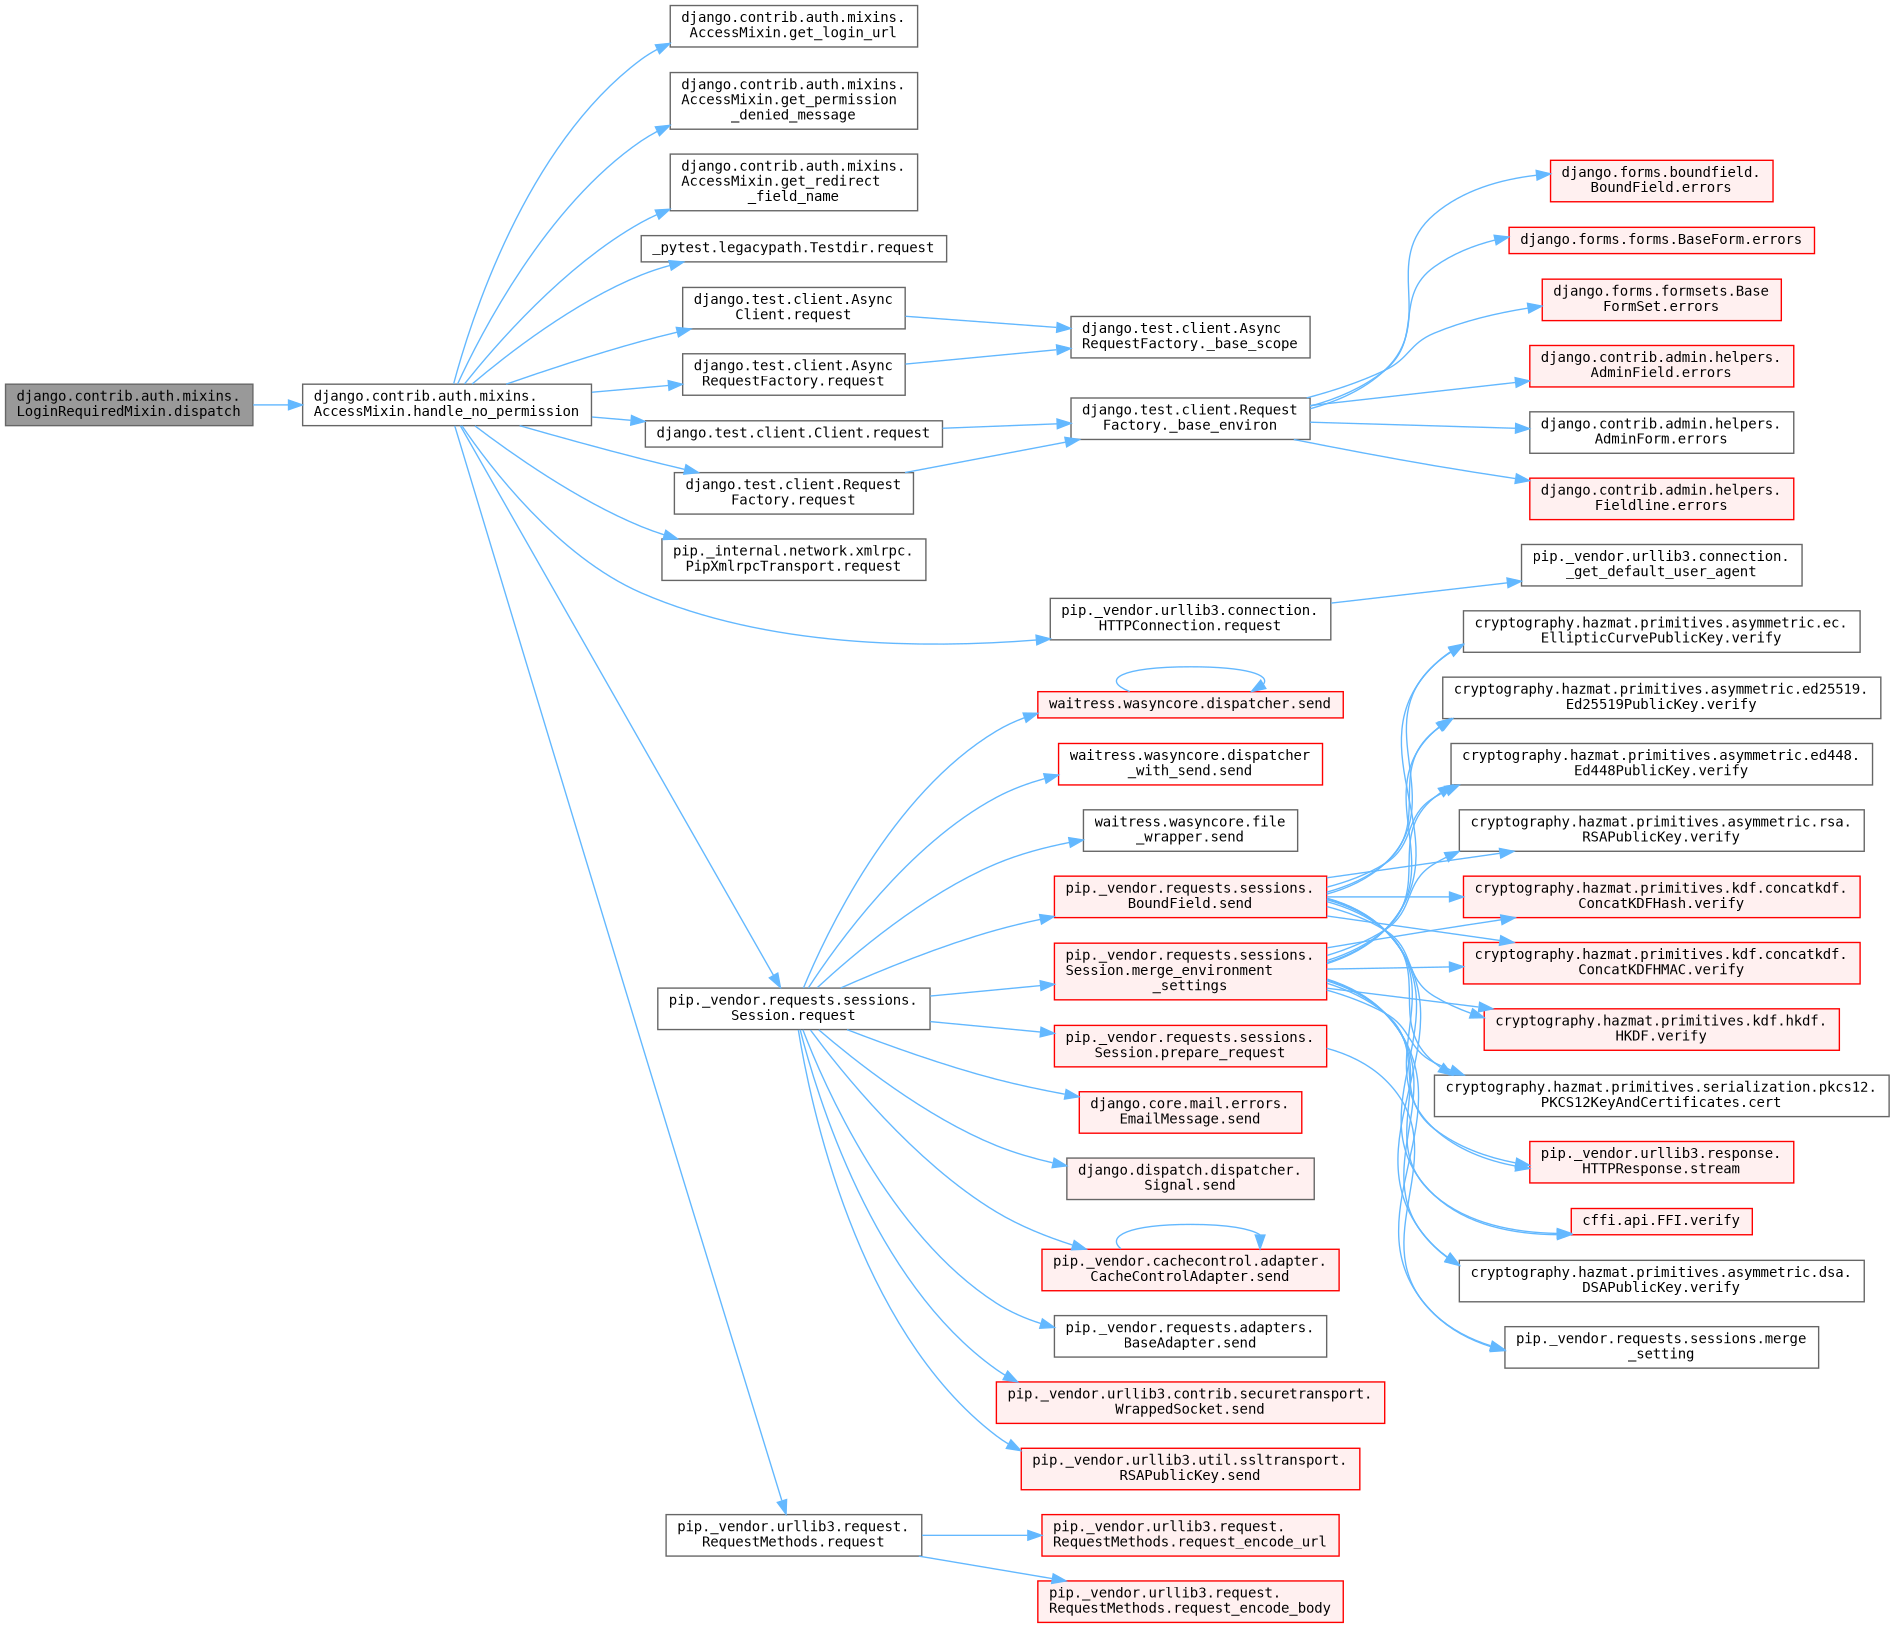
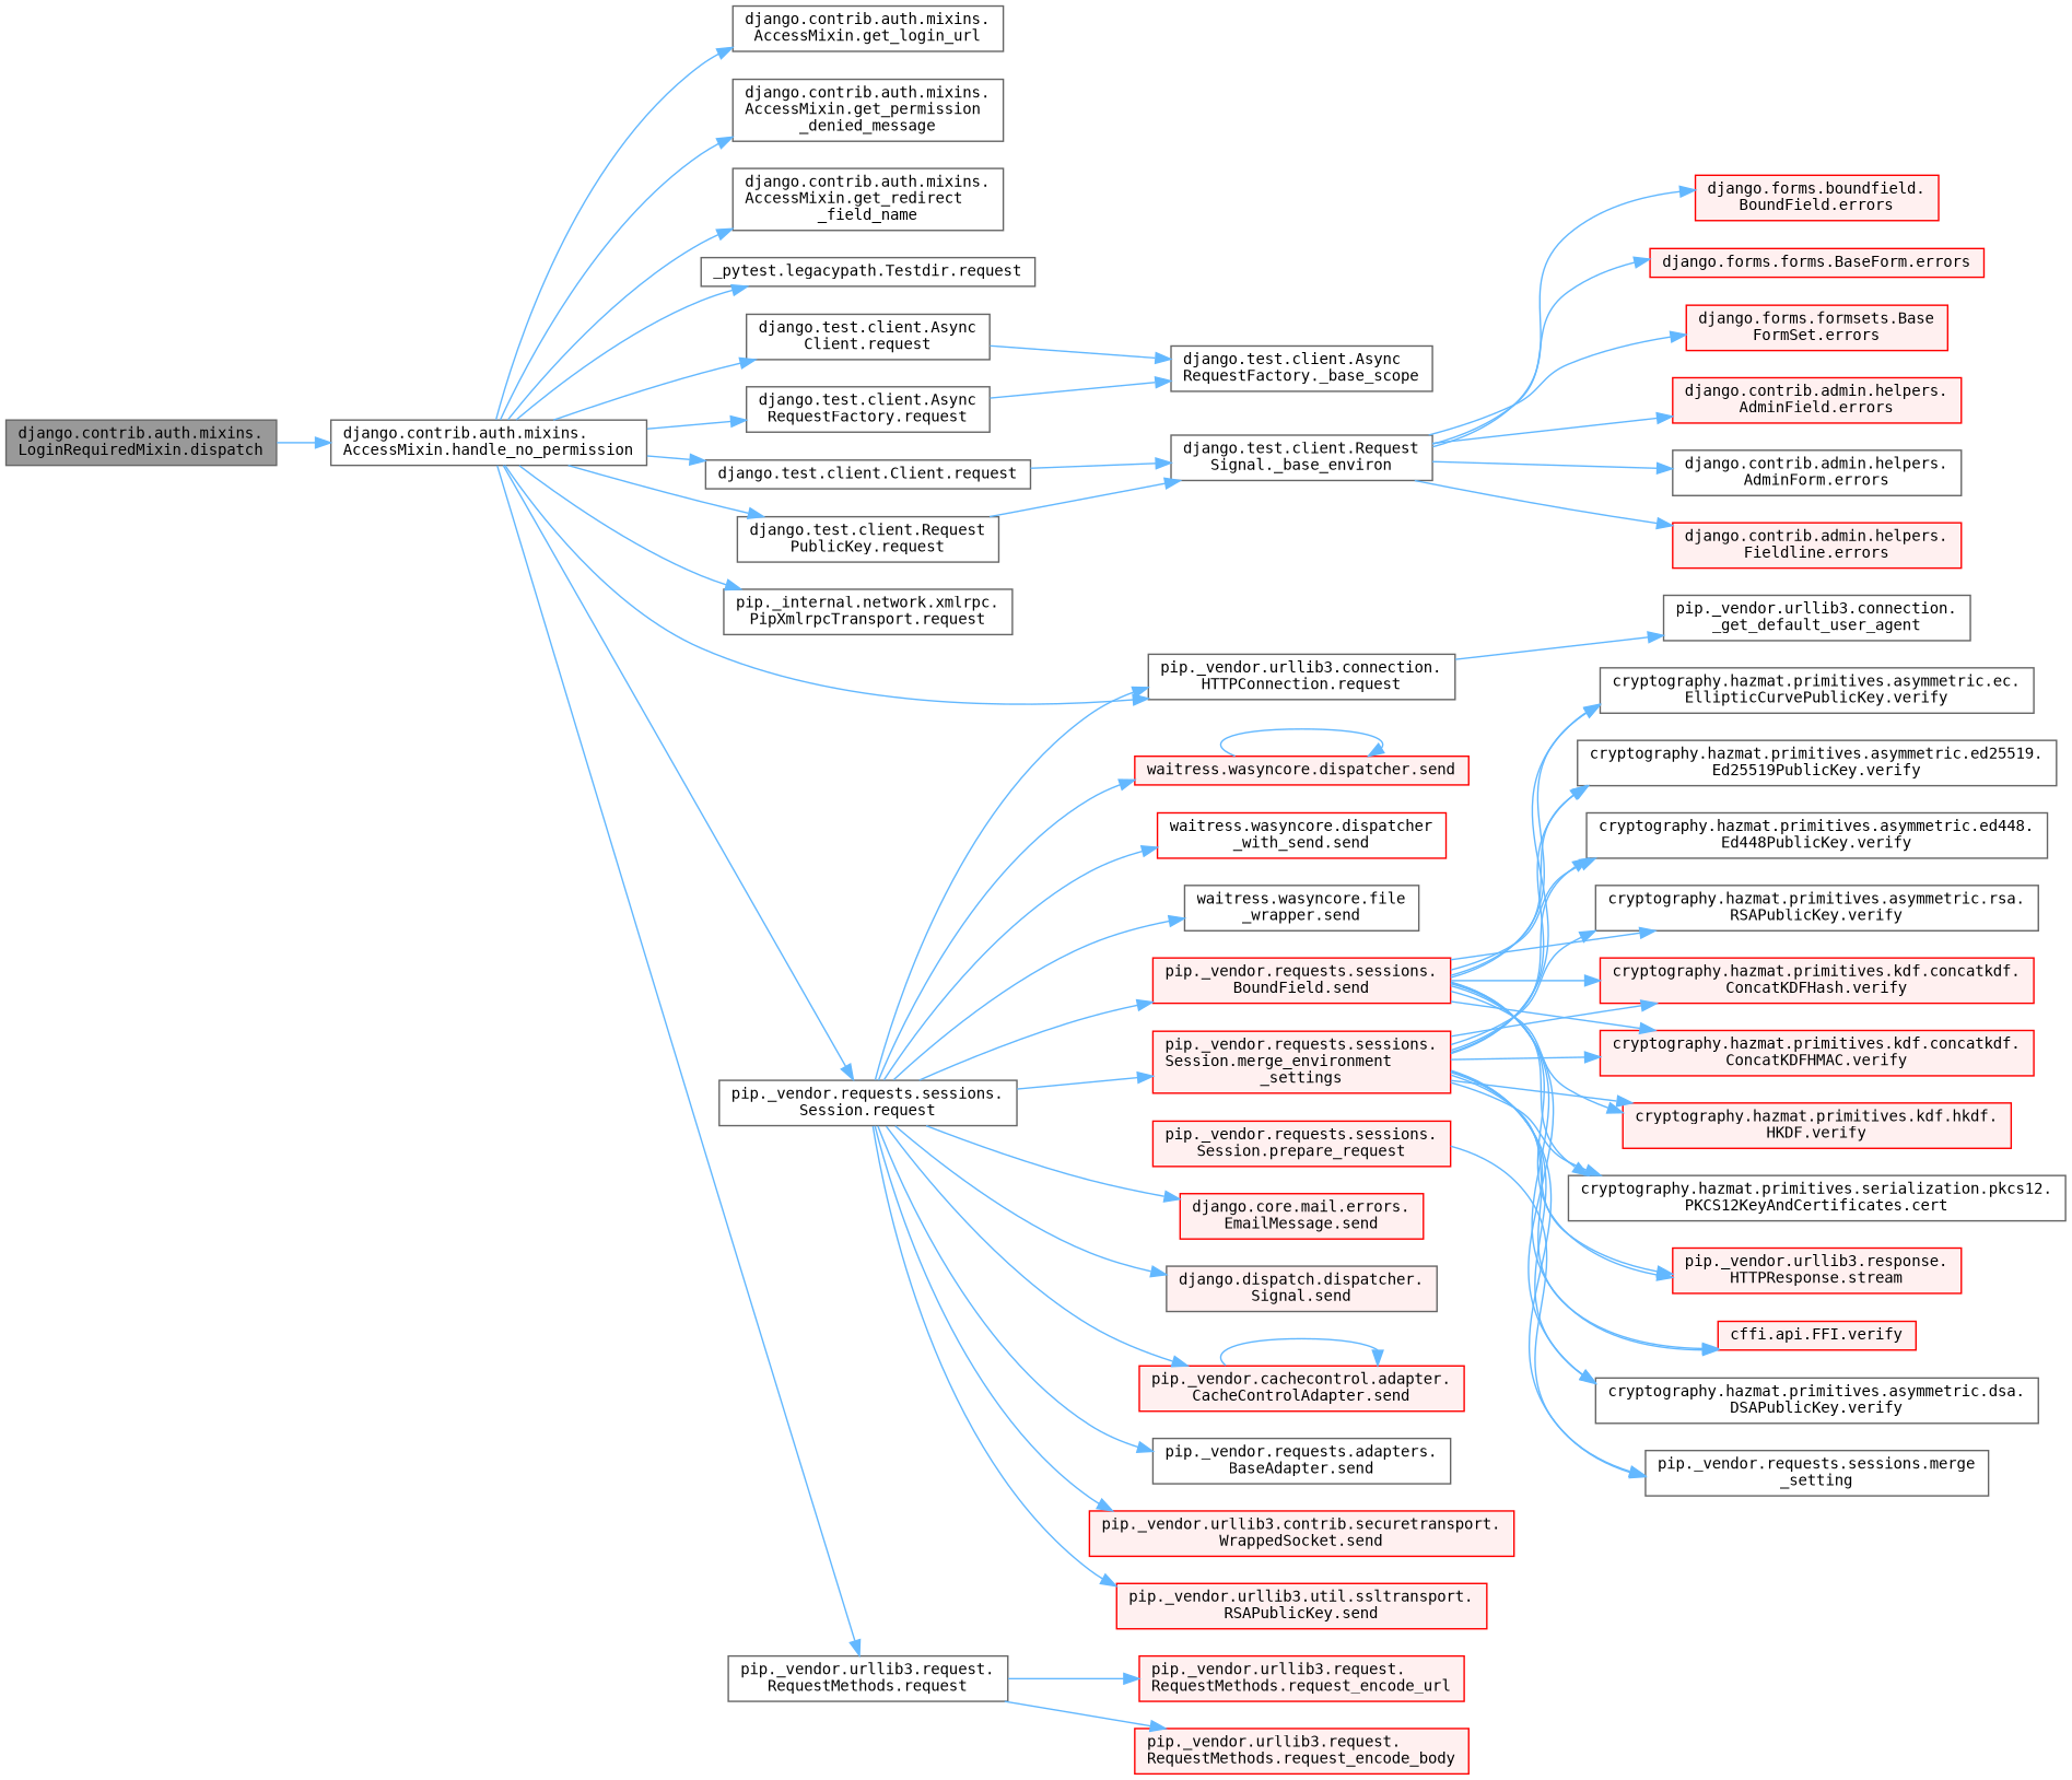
  digraph {
    fontname="DejaVu Sans Mono"
    rankdir=LR
    node [color=grey40 fillcolor=white fontname="DejaVu Sans Mono" fontsize=10 shape=box style=filled]
    edge [color=steelblue1 fontname="DejaVu Sans Mono" fontsize=10 labelfontname=Helvetica labelfontsize=10 style=solid]
    n1 [color=gray40 fillcolor=grey60 fontcolor=black height=0.2 label="django.contrib.auth.mixins.\lLoginRequiredMixin.dispatch" width=0.4]
    n2 [height=0.2 label="django.contrib.auth.mixins.\lAccessMixin.handle_no_permission" width=0.4]
    n3 [height=0.2 label="django.contrib.auth.mixins.\lAccessMixin.get_login_url" width=0.4]
    n4 [height=0.2 label="django.contrib.auth.mixins.\lAccessMixin.get_permission\l_denied_message" width=0.4]
    n5 [height=0.2 label="django.contrib.auth.mixins.\lAccessMixin.get_redirect\l_field_name" width=0.4]
    n6 [height=0.2 label="_pytest.legacypath.Testdir.request" width=0.4]
    n7 [height=0.2 label="django.test.client.Async\lClient.request" width=0.4]
    n8 [height=0.2 label="django.test.client.Async\lRequestFactory.request" width=0.4]
    n9 [height=0.2 label="django.test.client.Client.request" width=0.4]
-   n10 [height=0.2 label="django.test.client.Request\lFactory.request" width=0.4]
+   n10 [height=0.2 label="django.test.client.Request\lPublicKey.request" width=0.4]
    n11 [height=0.2 label="pip._internal.network.xmlrpc.\lPipXmlrpcTransport.request" width=0.4]
    n12 [height=0.2 label="pip._vendor.requests.sessions.\lSession.request" width=0.4]
    n13 [height=0.2 label="pip._vendor.urllib3.connection.\lHTTPConnection.request" width=0.4]
    n14 [height=0.2 label="pip._vendor.urllib3.request.\lRequestMethods.request" width=0.4]
    n15 [height=0.2 label="django.test.client.Async\lRequestFactory._base_scope" width=0.4]
-   n16 [height=0.2 label="django.test.client.Request\lFactory._base_environ" width=0.4]
+   n16 [height=0.2 label="django.test.client.Request\lSignal._base_environ" width=0.4]
    n17 [color=red fillcolor="#FFF0F0" height=0.2 label="pip._vendor.requests.sessions.\lSession.merge_environment\l_settings" width=0.4]
    n18 [color=red fillcolor="#FFF0F0" height=0.2 label="pip._vendor.requests.sessions.\lSession.prepare_request" width=0.4]
    n19 [color=red fillcolor="#FFF0F0" height=0.2 label="django.core.mail.errors.\lEmailMessage.send" width=0.4]
    n20 [fillcolor="#FFF0F0" height=0.2 label="django.dispatch.dispatcher.\lSignal.send" width=0.4]
    n21 [color=red fillcolor="#FFF0F0" height=0.2 label="pip._vendor.cachecontrol.adapter.\lCacheControlAdapter.send" width=0.4]
    n22 [height=0.2 label="pip._vendor.requests.adapters.\lBaseAdapter.send" width=0.4]
    n23 [color=red fillcolor="#FFF0F0" height=0.2 label="pip._vendor.requests.sessions.\lBoundField.send" width=0.4]
    n24 [color=red fillcolor="#FFF0F0" height=0.2 label="pip._vendor.urllib3.contrib.securetransport.\lWrappedSocket.send" width=0.4]
    n25 [color=red fillcolor="#FFF0F0" height=0.2 label="pip._vendor.urllib3.util.ssltransport.\lRSAPublicKey.send" width=0.4]
    n26 [color=red fillcolor="#FFF0F0" height=0.2 label="waitress.wasyncore.dispatcher.send" width=0.4]
    n27 [color=red height=0.2 label="waitress.wasyncore.dispatcher\l_with_send.send" width=0.4]
    n28 [height=0.2 label="waitress.wasyncore.file\l_wrapper.send" width=0.4]
    n29 [height=0.2 label="pip._vendor.urllib3.connection.\l_get_default_user_agent" width=0.4]
    n30 [color=red fillcolor="#FFF0F0" height=0.2 label="pip._vendor.urllib3.request.\lRequestMethods.request_encode_body" width=0.4]
    n31 [color=red fillcolor="#FFF0F0" height=0.2 label="pip._vendor.urllib3.request.\lRequestMethods.request_encode_url" width=0.4]
    n32 [color=red fillcolor="#FFF0F0" height=0.2 label="django.contrib.admin.helpers.\lAdminField.errors" width=0.4]
    n33 [height=0.2 label="django.contrib.admin.helpers.\lAdminForm.errors" width=0.4]
    n34 [color=red fillcolor="#FFF0F0" height=0.2 label="django.contrib.admin.helpers.\lFieldline.errors" width=0.4]
    n35 [color=red fillcolor="#FFF0F0" height=0.2 label="django.forms.boundfield.\lBoundField.errors" width=0.4]
    n36 [color=red fillcolor="#FFF0F0" height=0.2 label="django.forms.forms.BaseForm.errors" width=0.4]
    n37 [color=red fillcolor="#FFF0F0" height=0.2 label="django.forms.formsets.Base\lFormSet.errors" width=0.4]
    n38 [height=0.2 label="cryptography.hazmat.primitives.serialization.pkcs12.\lPKCS12KeyAndCertificates.cert" width=0.4]
    n39 [height=0.2 label="pip._vendor.requests.sessions.merge\l_setting" width=0.4]
    n40 [color=red fillcolor="#FFF0F0" height=0.2 label="pip._vendor.urllib3.response.\lHTTPResponse.stream" width=0.4]
    n41 [color=red fillcolor="#FFF0F0" height=0.2 label="cffi.api.FFI.verify" width=0.4]
    n42 [height=0.2 label="cryptography.hazmat.primitives.asymmetric.dsa.\lDSAPublicKey.verify" width=0.4]
    n43 [height=0.2 label="cryptography.hazmat.primitives.asymmetric.ec.\lEllipticCurvePublicKey.verify" width=0.4]
    n44 [height=0.2 label="cryptography.hazmat.primitives.asymmetric.ed25519.\lEd25519PublicKey.verify" width=0.4]
    n45 [height=0.2 label="cryptography.hazmat.primitives.asymmetric.ed448.\lEd448PublicKey.verify" width=0.4]
    n46 [height=0.2 label="cryptography.hazmat.primitives.asymmetric.rsa.\lRSAPublicKey.verify" width=0.4]
    n47 [color=red fillcolor="#FFF0F0" height=0.2 label="cryptography.hazmat.primitives.kdf.concatkdf.\lConcatKDFHash.verify" width=0.4]
    n48 [color=red fillcolor="#FFF0F0" height=0.2 label="cryptography.hazmat.primitives.kdf.concatkdf.\lConcatKDFHMAC.verify" width=0.4]
    n49 [color=red fillcolor="#FFF0F0" height=0.2 label="cryptography.hazmat.primitives.kdf.hkdf.\lHKDF.verify" width=0.4]
    n1 -> n2
    n2 -> n3
    n2 -> n4
    n2 -> n5
    n2 -> n6
    n2 -> n7
    n2 -> n8
    n2 -> n9
    n2 -> n10
    n2 -> n11
    n2 -> n12
    n2 -> n13
    n2 -> n14
    n7 -> n15
    n8 -> n15
    n9 -> n16
    n10 -> n16
    n12 -> n17
-   n12 -> n18
+   n12 -> n13
    n12 -> n19
    n12 -> n20
    n12 -> n21
    n12 -> n22
    n12 -> n23
    n12 -> n24
    n12 -> n25
    n12 -> n26
    n12 -> n27
    n12 -> n28
    n13 -> n29
    n14 -> n30
    n14 -> n31
    n16 -> n32
    n16 -> n33
    n16 -> n34
    n16 -> n35
    n16 -> n36
    n16 -> n37
    n17 -> n38
    n17 -> n39
    n17 -> n40
    n17 -> n41
    n17 -> n42
    n17 -> n43
    n17 -> n44
    n17 -> n45
    n17 -> n46
    n17 -> n47
    n17 -> n48
    n17 -> n49
    n18 -> n39
    n21 -> n21
    n23 -> n38
    n23 -> n40
    n23 -> n41
    n23 -> n42
    n23 -> n43
    n23 -> n44
    n23 -> n45
    n23 -> n46
    n23 -> n47
    n23 -> n48
    n23 -> n49
    n26 -> n26
  }
